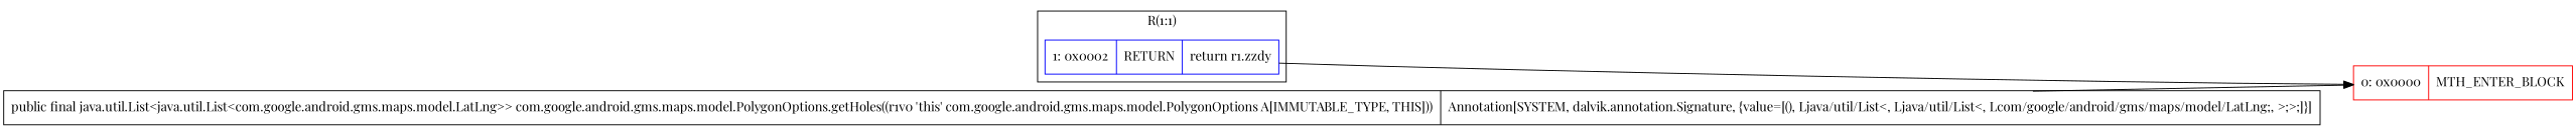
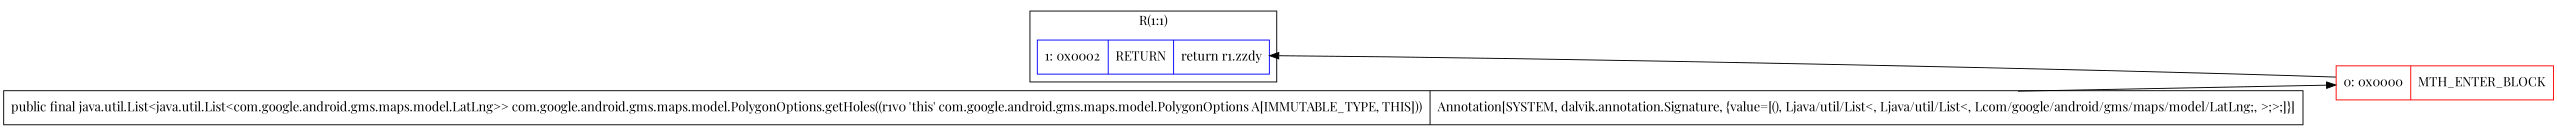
  digraph {
    rankdir=LR
    fontname="Playfair Display"
    node [shape=record fontname="Playfair Display"]
    edge [fontname="Playfair Display"]
    n1 [color=blue label="{1\:\ 0x0002|RETURN\l|return r1.zzdy\l}"]
    n2 [color=red label="{0\:\ 0x0000|MTH_ENTER_BLOCK\l}"]
    n3 [label="{public final java.util.List\<java.util.List\<com.google.android.gms.maps.model.LatLng\>\> com.google.android.gms.maps.model.PolygonOptions.getHoles((r1v0 'this' com.google.android.gms.maps.model.PolygonOptions A[IMMUTABLE_TYPE, THIS]))  | Annotation[SYSTEM, dalvik.annotation.Signature, \{value=[(), Ljava\/util\/List\<, Ljava\/util\/List\<, Lcom\/google\/android\/gms\/maps\/model\/LatLng;, \>;\>;]\}]\l}"]
    subgraph cluster_1 {
      label="R(1:1)"
      n1
    }
-   n1 -> n2
+   n2 -> n1
    n3 -> n2
  }
